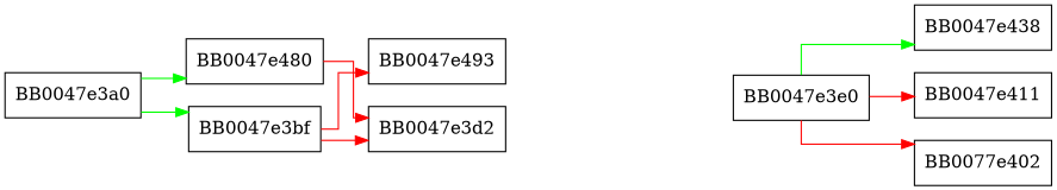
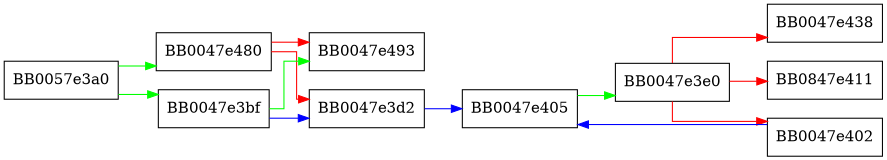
  digraph {
    rankdir=LR
    splines=ortho
    node [shape=box]
    edge [color=green]
-   BB0047e3a0
+   BB0047e3a0 [label=BB0057e3a0]
    BB0047e480
    BB0047e3bf
    BB0047e493
    BB0047e3d2
+   BB0047e405
    BB0047e3e0
-   BB0047e411
+   BB0047e411 [label=BB0847e411]
    BB0047e438
-   BB0047e402 [label=BB0077e402]
+   BB0047e402
    BB0047e3a0 -> BB0047e480
    BB0047e3a0 -> BB0047e3bf
+   BB0047e480 -> BB0047e493 [color=red]
    BB0047e480 -> BB0047e3d2 [color=red]
-   BB0047e3bf -> BB0047e493 [color=red]
-   BB0047e3bf -> BB0047e3d2 [color=red]
+   BB0047e3bf -> BB0047e493
+   BB0047e3bf -> BB0047e3d2 [color=blue]
+   BB0047e3d2 -> BB0047e405 [color=blue]
+   BB0047e405 -> BB0047e3e0
    BB0047e3e0 -> BB0047e411 [color=red]
-   BB0047e3e0 -> BB0047e438
+   BB0047e3e0 -> BB0047e438 [color=red]
    BB0047e3e0 -> BB0047e402 [color=red]
+   BB0047e402 -> BB0047e405 [color=blue]
  }
